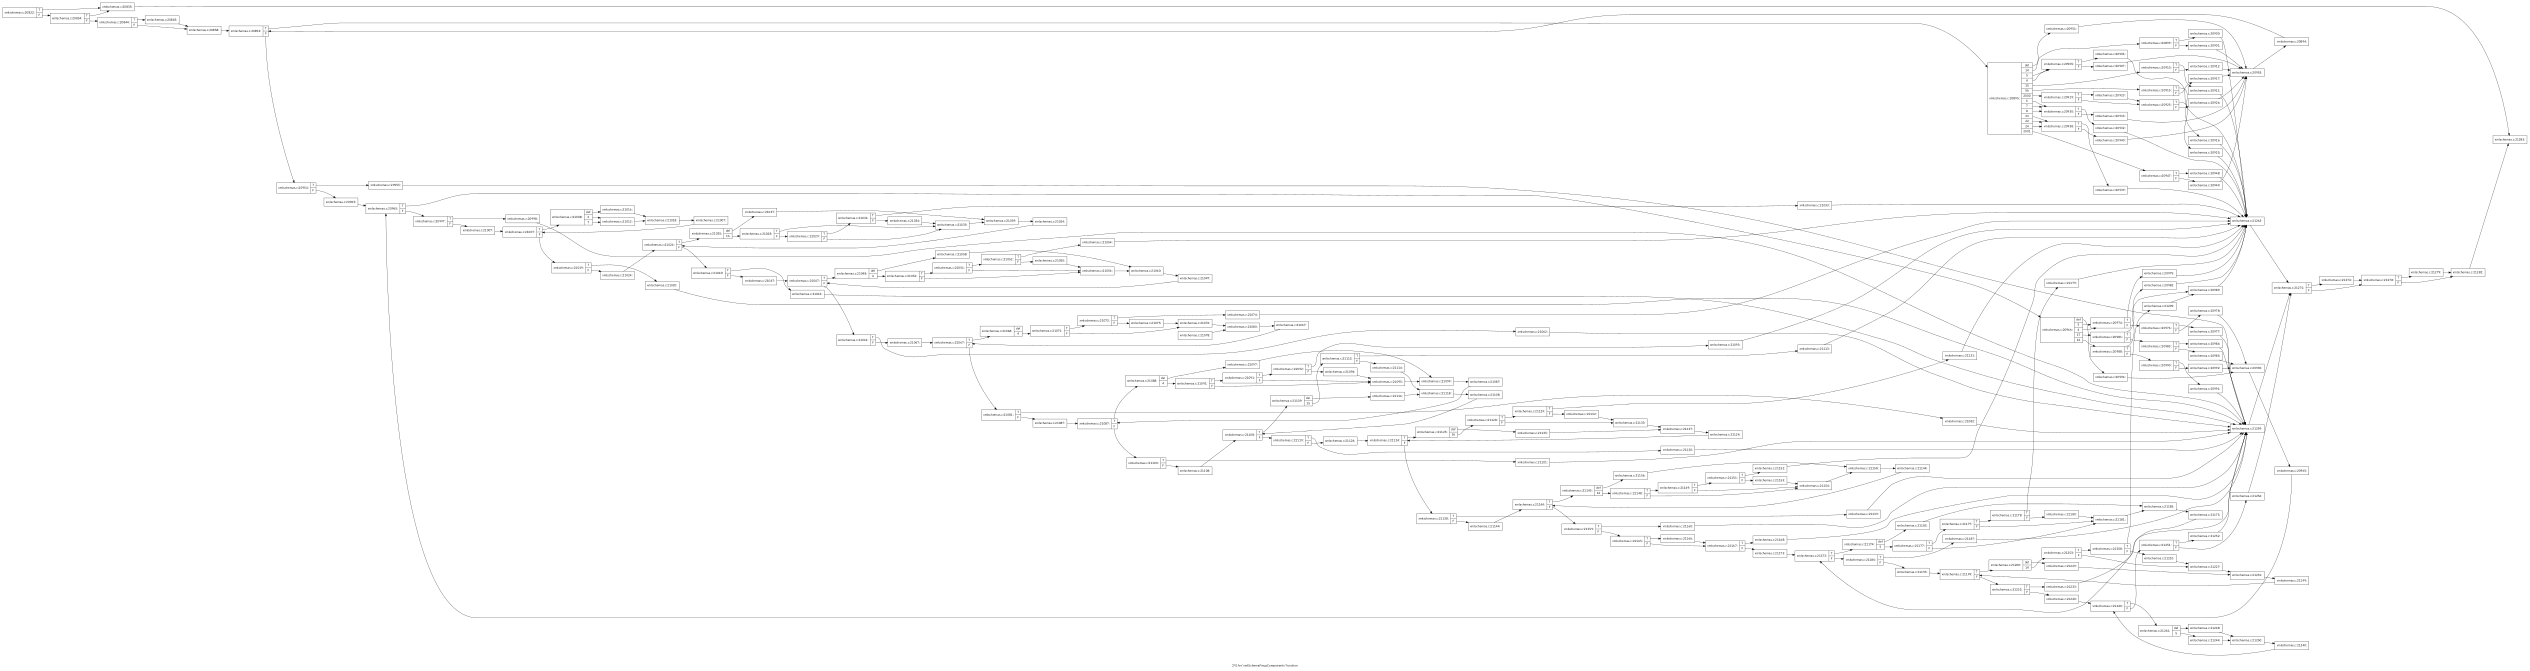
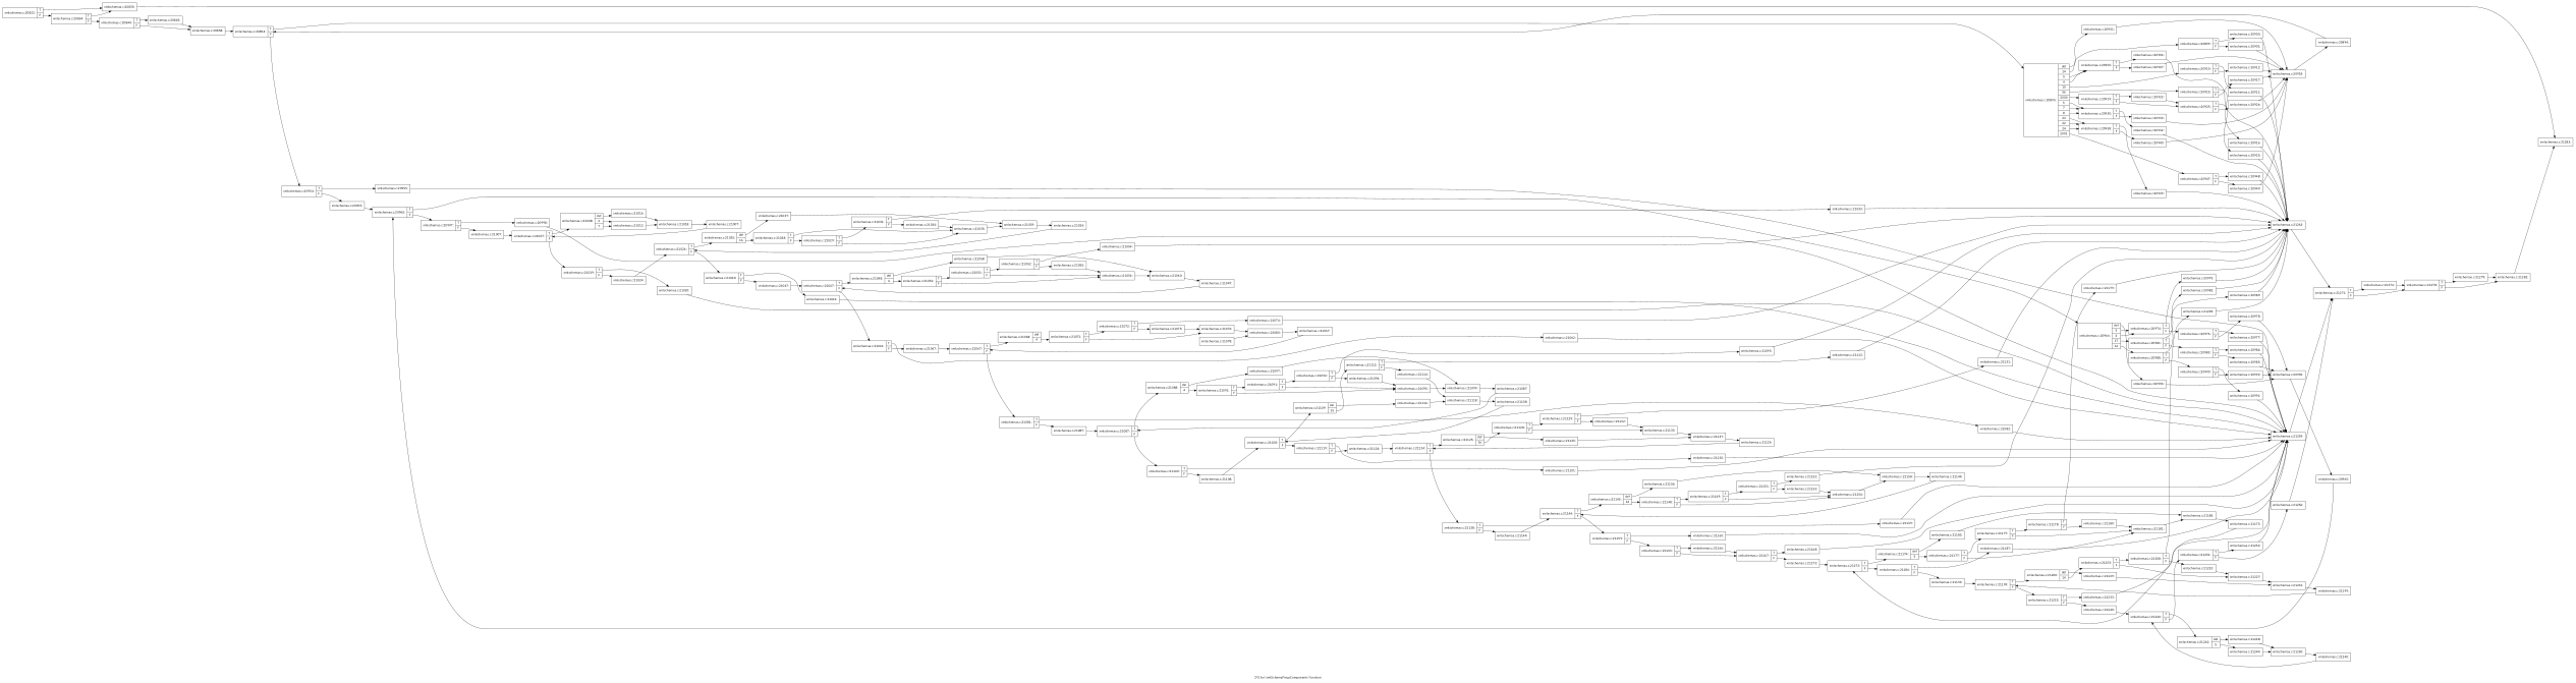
  digraph {
    fontname="IBM Plex Sans"
    label="CFG for 'xmlSchemaFixupComponents' function"
    rankdir=LR
    node [fontname="IBM Plex Sans" shape=record]
    edge [fontname="IBM Plex Sans"]
    n1 [label="{xmlschemas.c:20822:|{<s0>T|<s1>F}}"]
    n2 [label="{xmlschemas.c:20835:}"]
    n3 [label="{xmlschemas.c:20834:|{<s0>T|<s1>F}}"]
    n4 [label="{xmlschemas.c:21283:}"]
    n5 [label="{xmlschemas.c:20844:|{<s0>T|<s1>F}}"]
    n6 [label="{xmlschemas.c:20845:}"]
    n7 [label="{xmlschemas.c:20858:}"]
    n8 [label="{xmlschemas.c:20894:|{<s0>T|<s1>F}}"]
    n9 [label="{xmlschemas.c:20895:|{<s0>def|<s1>14|<s2>5|<s3>4|<s4>15|<s5>56|<s6>2000|<s7>6|<s8>7|<s9>8|<s10>23|<s11>22|<s12>24|<s13>2001}}"]
    n10 [label="{xmlschemas.c:20954:|{<s0>T|<s1>F}}"]
    n11 [label="{xmlschemas.c:20951:}"]
    n12 [label="{xmlschemas.c:20899:|{<s0>T|<s1>F}}"]
    n13 [label="{xmlschemas.c:20905:|{<s0>T|<s1>F}}"]
    n14 [label="{xmlschemas.c:20910:|{<s0>T|<s1>F}}"]
    n15 [label="{xmlschemas.c:20915:|{<s0>T|<s1>F}}"]
    n16 [label="{xmlschemas.c:20919:|{<s0>T|<s1>F}}"]
    n17 [label="{xmlschemas.c:20930:|{<s0>T|<s1>F}}"]
    n18 [label="{xmlschemas.c:20938:|{<s0>T|<s1>F}}"]
    n19 [label="{xmlschemas.c:20947:|{<s0>T|<s1>F}}"]
    n20 [label="{xmlschemas.c:20955:}"]
    n21 [label="{xmlschemas.c:20965:}"]
    n22 [label="{xmlschemas.c:20953:}"]
    n23 [label="{xmlschemas.c:20900:}"]
    n24 [label="{xmlschemas.c:20901:}"]
    n25 [label="{xmlschemas.c:20906:}"]
    n26 [label="{xmlschemas.c:20907:}"]
    n27 [label="{xmlschemas.c:20911:}"]
    n28 [label="{xmlschemas.c:20912:}"]
    n29 [label="{xmlschemas.c:20916:}"]
    n30 [label="{xmlschemas.c:20917:}"]
    n31 [label="{xmlschemas.c:20923:}"]
    n32 [label="{xmlschemas.c:20925:|{<s0>T|<s1>F}}"]
    n33 [label="{xmlschemas.c:20932:}"]
    n34 [label="{xmlschemas.c:20933:}"]
    n35 [label="{xmlschemas.c:20939:}"]
    n36 [label="{xmlschemas.c:20940:}"]
    n37 [label="{xmlschemas.c:20948:}"]
    n38 [label="{xmlschemas.c:20949:}"]
    n39 [label="{xmlschemas.c:21259:}"]
    n40 [label="{xmlschemas.c:20965:|{<s0>T|<s1>F}}"]
    n41 [label="{xmlschemas.c:20894:}"]
    n42 [label="{xmlschemas.c:21263:}"]
    n43 [label="{xmlschemas.c:20925:}"]
    n44 [label="{xmlschemas.c:20926:}"]
    n45 [label="{xmlschemas.c:21271:|{<s0>T|<s1>F}}"]
    n46 [label="{xmlschemas.c:21274:}"]
    n47 [label="{xmlschemas.c:21278:|{<s0>T|<s1>F}}"]
    n48 [label="{xmlschemas.c:20966:|{<s0>def|<s1>5|<s2>4|<s3>17|<s4>16}}"]
    n49 [label="{xmlschemas.c:20997:|{<s0>T|<s1>F}}"]
    n50 [label="{xmlschemas.c:20994:}"]
    n51 [label="{xmlschemas.c:20974:|{<s0>T|<s1>F}}"]
    n52 [label="{xmlschemas.c:20981:|{<s0>T|<s1>F}}"]
    n53 [label="{xmlschemas.c:20988:|{<s0>T|<s1>F}}"]
    n54 [label="{xmlschemas.c:20998:}"]
    n55 [label="{xmlschemas.c:21007:}"]
    n56 [label="{xmlschemas.c:20996:}"]
    n57 [label="{xmlschemas.c:20975:}"]
    n58 [label="{xmlschemas.c:20976:|{<s0>T|<s1>F}}"]
    n59 [label="{xmlschemas.c:20982:}"]
    n60 [label="{xmlschemas.c:20983:|{<s0>T|<s1>F}}"]
    n61 [label="{xmlschemas.c:20989:}"]
    n62 [label="{xmlschemas.c:20990:|{<s0>T|<s1>F}}"]
    n63 [label="{xmlschemas.c:21007:|{<s0>T|<s1>F}}"]
    n64 [label="{xmlschemas.c:20965:}"]
    n65 [label="{xmlschemas.c:20977:}"]
    n66 [label="{xmlschemas.c:20978:}"]
    n67 [label="{xmlschemas.c:20984:}"]
    n68 [label="{xmlschemas.c:20985:}"]
    n69 [label="{xmlschemas.c:20991:}"]
    n70 [label="{xmlschemas.c:20992:}"]
    n71 [label="{xmlschemas.c:21008:|{<s0>def|<s1>6|<s2>7}}"]
    n72 [label="{xmlschemas.c:21019:|{<s0>T|<s1>F}}"]
    n73 [label="{xmlschemas.c:21016:}"]
    n74 [label="{xmlschemas.c:21012:}"]
    n75 [label="{xmlschemas.c:21020:}"]
    n76 [label="{xmlschemas.c:21024:}"]
    n77 [label="{xmlschemas.c:21018:}"]
    n78 [label="{xmlschemas.c:21024:|{<s0>T|<s1>F}}"]
    n79 [label="{xmlschemas.c:21007:}"]
    n80 [label="{xmlschemas.c:21025:|{<s0>def|<s1>16}}"]
    n81 [label="{xmlschemas.c:21040:|{<s0>T|<s1>F}}"]
    n82 [label="{xmlschemas.c:21037:}"]
    n83 [label="{xmlschemas.c:21028:|{<s0>T|<s1>F}}"]
    n84 [label="{xmlschemas.c:21041:}"]
    n85 [label="{xmlschemas.c:21047:}"]
    n86 [label="{xmlschemas.c:21039:}"]
    n87 [label="{xmlschemas.c:21035:}"]
    n88 [label="{xmlschemas.c:21029:|{<s0>T|<s1>F}}"]
    n89 [label="{xmlschemas.c:21047:|{<s0>T|<s1>F}}"]
    n90 [label="{xmlschemas.c:21024:}"]
    n91 [label="{xmlschemas.c:21031:|{<s0>T|<s1>F}}"]
    n92 [label="{xmlschemas.c:21033:}"]
    n93 [label="{xmlschemas.c:21034:}"]
    n94 [label="{xmlschemas.c:21048:|{<s0>def|<s1>4}}"]
    n95 [label="{xmlschemas.c:21061:|{<s0>T|<s1>F}}"]
    n96 [label="{xmlschemas.c:21058:}"]
    n97 [label="{xmlschemas.c:21051:|{<s0>T|<s1>F}}"]
    n98 [label="{xmlschemas.c:21062:}"]
    n99 [label="{xmlschemas.c:21067:}"]
    n100 [label="{xmlschemas.c:21060:}"]
    n101 [label="{xmlschemas.c:21051:|{<s0>T|<s1>F}}"]
    n102 [label="{xmlschemas.c:21056:}"]
    n103 [label="{xmlschemas.c:21067:|{<s0>T|<s1>F}}"]
    n104 [label="{xmlschemas.c:21047:}"]
    n105 [label="{xmlschemas.c:21052:|{<s0>T|<s1>F}}"]
    n106 [label="{xmlschemas.c:21054:}"]
    n107 [label="{xmlschemas.c:21055:}"]
    n108 [label="{xmlschemas.c:21068:|{<s0>def|<s1>4}}"]
    n109 [label="{xmlschemas.c:21081:|{<s0>T|<s1>F}}"]
    n110 [label="{xmlschemas.c:21071:|{<s0>T|<s1>F}}"]
    n111 [label="{xmlschemas.c:21082:}"]
    n112 [label="{xmlschemas.c:21087:}"]
    n113 [label="{xmlschemas.c:21078:}"]
    n114 [label="{xmlschemas.c:21080:}"]
    n115 [label="{xmlschemas.c:21072:|{<s0>T|<s1>F}}"]
    n116 [label="{xmlschemas.c:21076:}"]
    n117 [label="{xmlschemas.c:21087:|{<s0>T|<s1>F}}"]
    n118 [label="{xmlschemas.c:21067:}"]
    n119 [label="{xmlschemas.c:21074:}"]
    n120 [label="{xmlschemas.c:21075:}"]
    n121 [label="{xmlschemas.c:21088:|{<s0>def|<s1>4}}"]
    n122 [label="{xmlschemas.c:21100:|{<s0>T|<s1>F}}"]
    n123 [label="{xmlschemas.c:21097:}"]
    n124 [label="{xmlschemas.c:21091:|{<s0>T|<s1>F}}"]
    n125 [label="{xmlschemas.c:21101:}"]
    n126 [label="{xmlschemas.c:21108:}"]
    n127 [label="{xmlschemas.c:21099:}"]
    n128 [label="{xmlschemas.c:21091:|{<s0>T|<s1>F}}"]
    n129 [label="{xmlschemas.c:21095:}"]
    n130 [label="{xmlschemas.c:21108:|{<s0>T|<s1>F}}"]
    n131 [label="{xmlschemas.c:21087:}"]
    n132 [label="{xmlschemas.c:21092:|{<s0>T|<s1>F}}"]
    n133 [label="{xmlschemas.c:21093:}"]
    n134 [label="{xmlschemas.c:21094:}"]
    n135 [label="{xmlschemas.c:21109:|{<s0>def|<s1>15}}"]
    n136 [label="{xmlschemas.c:21119:|{<s0>T|<s1>F}}"]
    n137 [label="{xmlschemas.c:21116:}"]
    n138 [label="{xmlschemas.c:21112:|{<s0>T|<s1>F}}"]
    n139 [label="{xmlschemas.c:21120:}"]
    n140 [label="{xmlschemas.c:21124:}"]
    n141 [label="{xmlschemas.c:21118:}"]
    n142 [label="{xmlschemas.c:21113:}"]
    n143 [label="{xmlschemas.c:21114:}"]
    n144 [label="{xmlschemas.c:21124:|{<s0>T|<s1>F}}"]
    n145 [label="{xmlschemas.c:21108:}"]
    n146 [label="{xmlschemas.c:21125:|{<s0>def|<s1>26}}"]
    n147 [label="{xmlschemas.c:21138:|{<s0>T|<s1>F}}"]
    n148 [label="{xmlschemas.c:21135:}"]
    n149 [label="{xmlschemas.c:21128:|{<s0>T|<s1>F}}"]
    n150 [label="{xmlschemas.c:21139:}"]
    n151 [label="{xmlschemas.c:21144:}"]
    n152 [label="{xmlschemas.c:21137:}"]
    n153 [label="{xmlschemas.c:21129:|{<s0>T|<s1>F}}"]
    n154 [label="{xmlschemas.c:21133:}"]
    n155 [label="{xmlschemas.c:21144:|{<s0>T|<s1>F}}"]
    n156 [label="{xmlschemas.c:21124:}"]
    n157 [label="{xmlschemas.c:21131:}"]
    n158 [label="{xmlschemas.c:21132:}"]
    n159 [label="{xmlschemas.c:21145:|{<s0>def|<s1>16}}"]
    n160 [label="{xmlschemas.c:21159:|{<s0>T|<s1>F}}"]
    n161 [label="{xmlschemas.c:21156:}"]
    n162 [label="{xmlschemas.c:21148:|{<s0>T|<s1>F}}"]
    n163 [label="{xmlschemas.c:21160:}"]
    n164 [label="{xmlschemas.c:21165:|{<s0>T|<s1>F}}"]
    n165 [label="{xmlschemas.c:21158:}"]
    n166 [label="{xmlschemas.c:21149:|{<s0>T|<s1>F}}"]
    n167 [label="{xmlschemas.c:21154:}"]
    n168 [label="{xmlschemas.c:21166:}"]
    n169 [label="{xmlschemas.c:21167:|{<s0>T|<s1>F}}"]
    n170 [label="{xmlschemas.c:21144:}"]
    n171 [label="{xmlschemas.c:21151:|{<s0>T|<s1>F}}"]
    n172 [label="{xmlschemas.c:21152:}"]
    n173 [label="{xmlschemas.c:21153:}"]
    n174 [label="{xmlschemas.c:21168:}"]
    n175 [label="{xmlschemas.c:21173:}"]
    n176 [label="{xmlschemas.c:21173:|{<s0>T|<s1>F}}"]
    n177 [label="{xmlschemas.c:21174:|{<s0>def|<s1>5}}"]
    n178 [label="{xmlschemas.c:21186:|{<s0>T|<s1>F}}"]
    n179 [label="{xmlschemas.c:21183:}"]
    n180 [label="{xmlschemas.c:21177:|{<s0>T|<s1>F}}"]
    n181 [label="{xmlschemas.c:21187:}"]
    n182 [label="{xmlschemas.c:21193:}"]
    n183 [label="{xmlschemas.c:21185:}"]
    n184 [label="{xmlschemas.c:21177:|{<s0>T|<s1>F}}"]
    n185 [label="{xmlschemas.c:21181:}"]
    n186 [label="{xmlschemas.c:21199:|{<s0>T|<s1>F}}"]
    n187 [label="{xmlschemas.c:21173:}"]
    n188 [label="{xmlschemas.c:21178:|{<s0>T|<s1>F}}"]
    n189 [label="{xmlschemas.c:21179:}"]
    n190 [label="{xmlschemas.c:21180:}"]
    n191 [label="{xmlschemas.c:21200:|{<s0>def|<s1>14}}"]
    n192 [label="{xmlschemas.c:21232:|{<s0>T|<s1>F}}"]
    n193 [label="{xmlschemas.c:21229:}"]
    n194 [label="{xmlschemas.c:21203:|{<s0>T|<s1>F}}"]
    n195 [label="{xmlschemas.c:21233:}"]
    n196 [label="{xmlschemas.c:21240:}"]
    n197 [label="{xmlschemas.c:21231:}"]
    n198 [label="{xmlschemas.c:21208:|{<s0>T|<s1>F}}"]
    n199 [label="{xmlschemas.c:21227:}"]
    n200 [label="{xmlschemas.c:21240:|{<s0>T|<s1>F}}"]
    n201 [label="{xmlschemas.c:21199:}"]
    n202 [label="{xmlschemas.c:21209:}"]
    n203 [label="{xmlschemas.c:21210:}"]
    n204 [label="{xmlschemas.c:21241:|{<s0>def|<s1>5}}"]
    n205 [label="{xmlschemas.c:21251:|{<s0>T|<s1>F}}"]
    n206 [label="{xmlschemas.c:21248:}"]
    n207 [label="{xmlschemas.c:21244:}"]
    n208 [label="{xmlschemas.c:21252:}"]
    n209 [label="{xmlschemas.c:21256:}"]
    n210 [label="{xmlschemas.c:21250:}"]
    n211 [label="{xmlschemas.c:21240:}"]
    n212 [label="{xmlschemas.c:21279:}"]
    n213 [label="{xmlschemas.c:21282:}"]
    n1 -> n2 [tailport=s0]
    n1 -> n3 [tailport=s1]
    n2 -> n4
    n3 -> n2 [tailport=s0]
    n3 -> n5 [tailport=s1]
    n5 -> n6 [tailport=s0]
    n5 -> n7 [tailport=s1]
    n6 -> n7
    n7 -> n8
    n8 -> n9 [tailport=s0]
    n8 -> n10 [tailport=s1]
    n9 -> n11 [tailport=s0]
    n9 -> n12 [tailport=s1]
    n9 -> n13 [tailport=s2]
    n9 -> n13 [tailport=s3]
    n9 -> n14 [tailport=s4]
    n9 -> n15 [tailport=s5]
    n9 -> n16 [tailport=s6]
    n9 -> n17 [tailport=s7]
    n9 -> n17 [tailport=s8]
    n9 -> n17 [tailport=s9]
    n9 -> n18 [tailport=s10]
    n9 -> n18 [tailport=s11]
    n9 -> n18 [tailport=s12]
    n9 -> n19 [tailport=s13]
    n10 -> n20 [tailport=s0]
    n10 -> n21 [tailport=s1]
    n11 -> n22
    n12 -> n23 [tailport=s0]
    n12 -> n24 [tailport=s1]
    n13 -> n25 [tailport=s0]
    n13 -> n26 [tailport=s1]
    n14 -> n27 [tailport=s0]
    n14 -> n28 [tailport=s1]
    n15 -> n29 [tailport=s0]
    n15 -> n30 [tailport=s1]
    n16 -> n31 [tailport=s0]
    n16 -> n32 [tailport=s1]
    n17 -> n33 [tailport=s0]
    n17 -> n34 [tailport=s1]
    n18 -> n35 [tailport=s0]
    n18 -> n36 [tailport=s1]
    n19 -> n37 [tailport=s0]
    n19 -> n38 [tailport=s1]
    n20 -> n39
    n21 -> n40
    n22 -> n41
    n23 -> n42
    n24 -> n22
    n25 -> n42
    n26 -> n22
    n27 -> n42
    n28 -> n22
    n29 -> n42
    n30 -> n22
    n31 -> n32
    n32 -> n43 [tailport=s0]
    n32 -> n44 [tailport=s1]
    n33 -> n42
    n34 -> n22
    n35 -> n42
    n36 -> n22
    n37 -> n42
    n38 -> n22
    n39 -> n45
    n40 -> n48 [tailport=s0]
    n40 -> n49 [tailport=s1]
    n41 -> n8
    n42 -> n45
    n43 -> n42
    n44 -> n22
    n45 -> n46 [tailport=s0]
    n45 -> n47 [tailport=s1]
    n46 -> n47
    n47 -> n212 [tailport=s0]
    n47 -> n213 [tailport=s1]
    n48 -> n50 [tailport=s0]
    n48 -> n51 [tailport=s1]
    n48 -> n51 [tailport=s2]
    n48 -> n52 [tailport=s3]
    n48 -> n53 [tailport=s4]
    n49 -> n54 [tailport=s0]
    n49 -> n55 [tailport=s1]
    n50 -> n56
    n51 -> n57 [tailport=s0]
    n51 -> n58 [tailport=s1]
    n52 -> n59 [tailport=s0]
    n52 -> n60 [tailport=s1]
    n53 -> n61 [tailport=s0]
    n53 -> n62 [tailport=s1]
    n54 -> n39
    n55 -> n63
    n56 -> n64
    n57 -> n42
    n58 -> n65 [tailport=s0]
    n58 -> n66 [tailport=s1]
    n59 -> n42
    n60 -> n67 [tailport=s0]
    n60 -> n68 [tailport=s1]
    n61 -> n42
    n62 -> n69 [tailport=s0]
    n62 -> n70 [tailport=s1]
    n63 -> n71 [tailport=s0]
    n63 -> n72 [tailport=s1]
    n64 -> n40
    n65 -> n39
    n66 -> n56
    n67 -> n39
    n68 -> n56
    n69 -> n39
    n70 -> n56
    n71 -> n73 [tailport=s0]
    n71 -> n74 [tailport=s1]
    n71 -> n74 [tailport=s2]
    n72 -> n75 [tailport=s0]
    n72 -> n76 [tailport=s1]
    n73 -> n77
    n74 -> n77
    n75 -> n39
    n76 -> n78
    n77 -> n79
    n78 -> n80 [tailport=s0]
    n78 -> n81 [tailport=s1]
    n79 -> n63
    n80 -> n82 [tailport=s0]
    n80 -> n83 [tailport=s1]
    n81 -> n84 [tailport=s0]
    n81 -> n85 [tailport=s1]
    n82 -> n86
    n83 -> n87 [tailport=s0]
    n83 -> n88 [tailport=s1]
    n84 -> n39
    n85 -> n89
    n86 -> n90
    n87 -> n86
    n88 -> n87 [tailport=s1]
    n88 -> n91 [tailport=s0]
    n89 -> n94 [tailport=s0]
    n89 -> n95 [tailport=s1]
    n90 -> n78
    n91 -> n92 [tailport=s0]
    n91 -> n93 [tailport=s1]
    n92 -> n42
    n93 -> n87
    n94 -> n96 [tailport=s0]
    n94 -> n97 [tailport=s1]
    n95 -> n98 [tailport=s0]
    n95 -> n99 [tailport=s1]
    n96 -> n100
    n97 -> n101 [tailport=s0]
    n97 -> n102 [tailport=s1]
    n98 -> n39
    n99 -> n103
    n100 -> n104
    n101 -> n102 [tailport=s1]
    n101 -> n105 [tailport=s0]
    n102 -> n100
    n103 -> n108 [tailport=s0]
    n103 -> n109 [tailport=s1]
    n104 -> n89
    n105 -> n106 [tailport=s0]
    n105 -> n107 [tailport=s1]
    n106 -> n42
    n107 -> n102
    n108 -> n110 [tailport=s1]
    n109 -> n111 [tailport=s0]
    n109 -> n112 [tailport=s1]
    n110 -> n115 [tailport=s0]
    n110 -> n116 [tailport=s1]
    n111 -> n39
    n112 -> n117
    n113 -> n114
    n114 -> n118
    n115 -> n119 [tailport=s0]
    n115 -> n120 [tailport=s1]
    n116 -> n114
    n117 -> n121 [tailport=s0]
    n117 -> n122 [tailport=s1]
    n118 -> n103
    n119 -> n42
    n120 -> n116
    n121 -> n123 [tailport=s0]
    n121 -> n124 [tailport=s1]
    n122 -> n125 [tailport=s0]
    n122 -> n126 [tailport=s1]
    n123 -> n127
    n124 -> n128 [tailport=s0]
    n124 -> n129 [tailport=s1]
    n125 -> n39
    n126 -> n130
    n127 -> n131
    n128 -> n129 [tailport=s1]
    n128 -> n132 [tailport=s0]
    n129 -> n127
    n130 -> n135 [tailport=s0]
    n130 -> n136 [tailport=s1]
    n131 -> n117
    n132 -> n133 [tailport=s0]
    n132 -> n134 [tailport=s1]
    n133 -> n42
    n134 -> n129
    n135 -> n137 [tailport=s0]
    n135 -> n138 [tailport=s1]
    n136 -> n139 [tailport=s0]
    n136 -> n140 [tailport=s1]
    n137 -> n141
    n138 -> n142 [tailport=s0]
    n138 -> n143 [tailport=s1]
    n139 -> n39
    n140 -> n144
    n141 -> n145
    n142 -> n42
    n143 -> n141
    n144 -> n146 [tailport=s0]
    n144 -> n147 [tailport=s1]
    n145 -> n130
    n146 -> n148 [tailport=s0]
    n146 -> n149 [tailport=s1]
    n147 -> n150 [tailport=s0]
    n147 -> n151 [tailport=s1]
    n148 -> n152
    n149 -> n153 [tailport=s0]
    n149 -> n154 [tailport=s1]
    n150 -> n39
    n151 -> n155
    n152 -> n156
    n153 -> n157 [tailport=s0]
    n153 -> n158 [tailport=s1]
    n154 -> n152
    n155 -> n159 [tailport=s0]
    n155 -> n160 [tailport=s1]
    n156 -> n144
    n157 -> n42
    n158 -> n154
    n159 -> n161 [tailport=s0]
    n159 -> n162 [tailport=s1]
    n160 -> n163 [tailport=s0]
    n160 -> n164 [tailport=s1]
    n161 -> n165
    n162 -> n166 [tailport=s0]
    n162 -> n167 [tailport=s1]
    n163 -> n39
    n164 -> n168 [tailport=s0]
    n164 -> n169 [tailport=s1]
    n165 -> n170
    n166 -> n167 [tailport=s1]
    n166 -> n171 [tailport=s0]
    n167 -> n165
    n168 -> n169
    n169 -> n174 [tailport=s0]
    n169 -> n175 [tailport=s1]
    n170 -> n155
    n171 -> n172 [tailport=s0]
    n171 -> n173 [tailport=s1]
    n172 -> n42
    n173 -> n167
    n174 -> n39
    n175 -> n176
    n176 -> n177 [tailport=s0]
    n176 -> n178 [tailport=s1]
    n177 -> n179 [tailport=s0]
    n177 -> n180 [tailport=s1]
    n178 -> n181 [tailport=s0]
    n178 -> n182 [tailport=s1]
    n179 -> n183
    n180 -> n184 [tailport=s0]
    n180 -> n185 [tailport=s1]
    n181 -> n39
    n182 -> n186
    n183 -> n187
    n184 -> n185 [tailport=s1]
    n184 -> n188 [tailport=s0]
    n185 -> n183
    n186 -> n191 [tailport=s0]
    n186 -> n192 [tailport=s1]
    n187 -> n176
    n188 -> n189 [tailport=s0]
    n188 -> n190 [tailport=s1]
    n189 -> n42
    n190 -> n185
    n191 -> n193 [tailport=s0]
    n191 -> n194 [tailport=s1]
    n192 -> n195 [tailport=s0]
    n192 -> n196 [tailport=s1]
    n193 -> n197
    n194 -> n198 [tailport=s0]
    n194 -> n199 [tailport=s1]
    n195 -> n39
    n196 -> n200
    n197 -> n201
    n198 -> n202 [tailport=s0]
    n198 -> n203 [tailport=s1]
    n199 -> n197
    n200 -> n204 [tailport=s0]
    n200 -> n205 [tailport=s1]
    n201 -> n186
-   n202 -> n61
+   n202 -> n42
    n203 -> n199
    n204 -> n206 [tailport=s0]
    n204 -> n207 [tailport=s1]
    n205 -> n208 [tailport=s0]
    n205 -> n209 [tailport=s1]
    n206 -> n210
    n207 -> n210
    n208 -> n39
    n209 -> n45
    n210 -> n211
    n211 -> n200
    n212 -> n213
    n213 -> n4
  }
